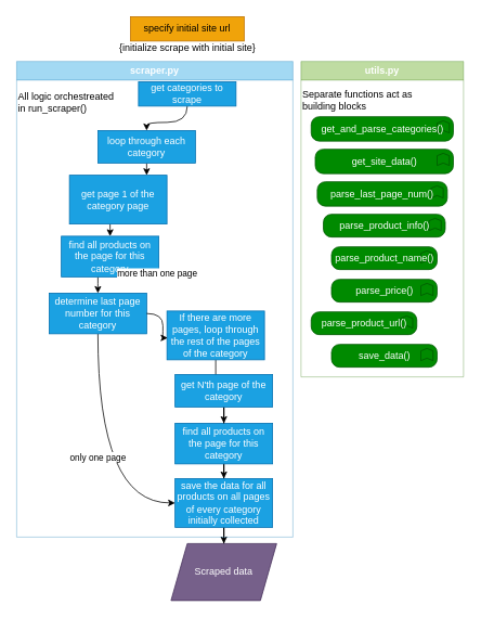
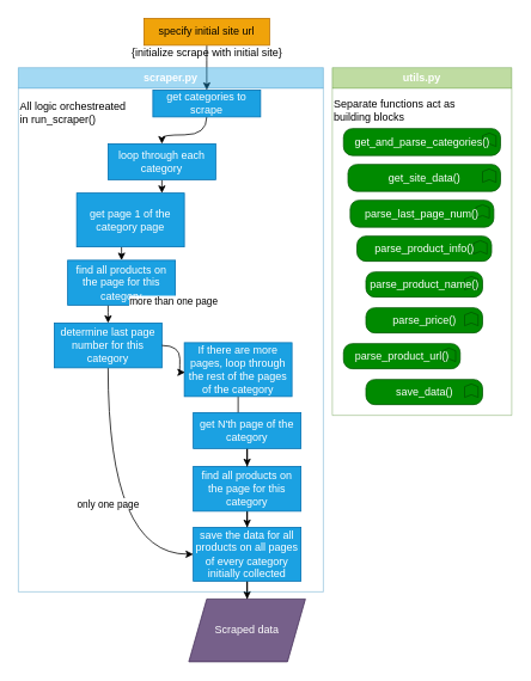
  <mxCell id="0" />
  <mxCell id="1" parent="0" />
  <mxCell id="2" style="edgeStyle=orthogonalEdgeStyle;rounded=0;orthogonalLoop=1;jettySize=auto;html=1;curved=1;exitX=0.5;exitY=1;exitDx=0;exitDy=0;" parent="1" source="3" target="5" edge="1"><mxGeometry relative="1" as="geometry"><Array as="points"><mxPoint x="230" y="150" /><mxPoint x="180" y="150" /></Array></mxGeometry></mxCell>
  <mxCell id="3" value="get categories to scrape" style="rounded=0;whiteSpace=wrap;html=1;fillColor=#1ba1e2;fontColor=#ffffff;strokeColor=#006EAF;" parent="1" vertex="1"><mxGeometry x="170" y="100" width="120" height="30" as="geometry" /></mxCell>
  <mxCell id="4" style="edgeStyle=orthogonalEdgeStyle;rounded=0;orthogonalLoop=1;jettySize=auto;html=1;curved=1;" parent="1" source="5" target="7" edge="1"><mxGeometry relative="1" as="geometry"><Array as="points"><mxPoint x="180" y="230" /><mxPoint x="155" y="230" /></Array></mxGeometry></mxCell>
  <mxCell id="5" value="loop through each category" style="rounded=0;whiteSpace=wrap;html=1;fillColor=#1ba1e2;fontColor=#ffffff;strokeColor=#006EAF;" parent="1" vertex="1"><mxGeometry x="120" y="160" width="120" height="40" as="geometry" /></mxCell>
  <mxCell id="6" style="edgeStyle=orthogonalEdgeStyle;rounded=0;orthogonalLoop=1;jettySize=auto;html=1;entryX=0.5;entryY=0;entryDx=0;entryDy=0;curved=1;" parent="1" source="7" target="23" edge="1"><mxGeometry relative="1" as="geometry"><Array as="points"><mxPoint x="135" y="280" /><mxPoint x="135" y="280" /></Array></mxGeometry></mxCell>
  <mxCell id="7" value="get page 1 of the category page" style="rounded=0;whiteSpace=wrap;html=1;fillColor=#1ba1e2;fontColor=#ffffff;strokeColor=#006EAF;" parent="1" vertex="1"><mxGeometry x="85" y="215" width="120" height="60" as="geometry" /></mxCell>
  <mxCell id="8" style="edgeStyle=orthogonalEdgeStyle;rounded=0;orthogonalLoop=1;jettySize=auto;html=1;entryX=0.5;entryY=0;entryDx=0;entryDy=0;" parent="1" source="9" target="11" edge="1"><mxGeometry relative="1" as="geometry" /></mxCell>
  <mxCell id="9" value="find all products on the page for this category" style="rounded=0;whiteSpace=wrap;html=1;fillColor=#1ba1e2;fontColor=#ffffff;strokeColor=#006EAF;" parent="1" vertex="1"><mxGeometry x="215" y="520" width="120" height="50" as="geometry" /></mxCell>
  <mxCell id="10" style="edgeStyle=orthogonalEdgeStyle;rounded=0;orthogonalLoop=1;jettySize=auto;html=1;" parent="1" source="11" target="15" edge="1"><mxGeometry relative="1" as="geometry" /></mxCell>
  <mxCell id="11" value="save the data for all products on all pages of every category initially collected" style="rounded=0;whiteSpace=wrap;html=1;fillColor=#1ba1e2;fontColor=#ffffff;strokeColor=#006EAF;" parent="1" vertex="1"><mxGeometry x="215" y="588" width="120" height="60" as="geometry" /></mxCell>
+ <mxCell id="12" style="edgeStyle=orthogonalEdgeStyle;rounded=0;orthogonalLoop=1;jettySize=auto;html=1;entryX=0.5;entryY=0;entryDx=0;entryDy=0;curved=1;" parent="1" source="13" target="3" edge="1"><mxGeometry relative="1" as="geometry" /></mxCell>
  <mxCell id="13" value="specify initial site url" style="html=1;align=center;verticalAlign=middle;rounded=0;absoluteArcSize=1;arcSize=10;dashed=0;whiteSpace=wrap;fillColor=#f0a30a;fontColor=#000000;strokeColor=#BD7000;" parent="1" vertex="1"><mxGeometry x="160" y="20" width="140" height="30" as="geometry" /></mxCell>
  <mxCell id="14" value="{initialize scrape with initial site}" style="text;verticalAlign=middle;align=center;html=1;" parent="13" vertex="1"><mxGeometry y="30" width="140" height="15" as="geometry" /></mxCell>
  <mxCell id="15" value="Scraped data" style="shape=parallelogram;perimeter=parallelogramPerimeter;whiteSpace=wrap;html=1;fixedSize=1;fillColor=#76608a;fontColor=#ffffff;strokeColor=#432D57;" parent="1" vertex="1"><mxGeometry x="210" y="668" width="130" height="70" as="geometry" /></mxCell>
  <mxCell id="16" value="only one page" style="edgeStyle=orthogonalEdgeStyle;rounded=0;orthogonalLoop=1;jettySize=auto;html=1;curved=1;entryX=0;entryY=0.5;entryDx=0;entryDy=0;" parent="1" source="17" target="11" edge="1"><mxGeometry relative="1" as="geometry"><Array as="points"><mxPoint x="120" y="618" /></Array></mxGeometry></mxCell>
  <mxCell id="17" value="determine last page number for this category" style="rounded=0;whiteSpace=wrap;html=1;fillColor=#1ba1e2;fontColor=#ffffff;strokeColor=#006EAF;" parent="1" vertex="1"><mxGeometry x="60" y="360" width="120" height="50" as="geometry" /></mxCell>
  <mxCell id="18" style="edgeStyle=orthogonalEdgeStyle;rounded=0;orthogonalLoop=1;jettySize=auto;html=1;entryX=0.5;entryY=0;entryDx=0;entryDy=0;" parent="1" source="19" target="21" edge="1"><mxGeometry relative="1" as="geometry" /></mxCell>
  <mxCell id="19" value="If there are more pages, loop through the rest of the pages of the category" style="rounded=0;whiteSpace=wrap;html=1;fillColor=#1ba1e2;fontColor=#ffffff;strokeColor=#006EAF;" parent="1" vertex="1"><mxGeometry x="205" y="382" width="120" height="60" as="geometry" /></mxCell>
  <mxCell id="20" style="edgeStyle=orthogonalEdgeStyle;rounded=0;orthogonalLoop=1;jettySize=auto;html=1;entryX=0.5;entryY=0;entryDx=0;entryDy=0;" parent="1" source="21" target="9" edge="1"><mxGeometry relative="1" as="geometry" /></mxCell>
  <mxCell id="21" value="get N'th page of the category" style="rounded=0;whiteSpace=wrap;html=1;fillColor=#1ba1e2;fontColor=#ffffff;strokeColor=#006EAF;" parent="1" vertex="1"><mxGeometry x="215" y="460" width="120" height="40" as="geometry" /></mxCell>
  <mxCell id="22" style="edgeStyle=orthogonalEdgeStyle;rounded=0;orthogonalLoop=1;jettySize=auto;html=1;curved=1;" parent="1" source="23" target="17" edge="1"><mxGeometry relative="1" as="geometry"><Array as="points"><mxPoint x="120" y="350" /><mxPoint x="120" y="350" /></Array></mxGeometry></mxCell>
  <mxCell id="23" value="find all products on the page for this category" style="rounded=0;whiteSpace=wrap;html=1;fillColor=#1ba1e2;fontColor=#ffffff;strokeColor=#006EAF;" parent="1" vertex="1"><mxGeometry x="75" y="290" width="120" height="50" as="geometry" /></mxCell>
  <mxCell id="24" value="more than one page" style="edgeStyle=orthogonalEdgeStyle;rounded=0;orthogonalLoop=1;jettySize=auto;html=1;entryX=0.007;entryY=0.55;entryDx=0;entryDy=0;entryPerimeter=0;curved=1;" parent="1" source="17" target="19" edge="1"><mxGeometry x="-0.392" y="34" relative="1" as="geometry"><mxPoint x="-4" y="-15" as="offset" /></mxGeometry></mxCell>
  <mxCell id="25" value="scraper.py" style="swimlane;whiteSpace=wrap;html=1;collapsible=0;fillColor=#1ba1e2;fontColor=#ffffff;strokeColor=#006EAF;opacity=40;" parent="1" vertex="1"><mxGeometry x="20" y="75" width="340" height="585" as="geometry"><mxRectangle x="-30" y="470" width="140" height="30" as="alternateBounds" /></mxGeometry></mxCell>
  <mxCell id="26" value="All logic orchestreated&amp;nbsp;&lt;div&gt;in run_scraper()&lt;/div&gt;" style="text;html=1;align=left;verticalAlign=middle;resizable=0;points=[];autosize=1;strokeColor=none;fillColor=none;" parent="25" vertex="1"><mxGeometry y="30" width="140" height="40" as="geometry" /></mxCell>
  <mxCell id="27" value="utils.py" style="swimlane;whiteSpace=wrap;html=1;collapsible=0;fillColor=#60a917;fontColor=#ffffff;strokeColor=#2D7600;opacity=40;" parent="1" vertex="1"><mxGeometry x="370" y="75" width="200" height="388" as="geometry"><mxRectangle x="-30" y="470" width="140" height="30" as="alternateBounds" /></mxGeometry></mxCell>
  <mxCell id="28" value="&lt;div style=&quot;text-align: left;&quot;&gt;&lt;span style=&quot;background-color: initial;&quot;&gt;get_and_parse_categories()&lt;/span&gt;&lt;/div&gt;" style="html=1;outlineConnect=0;whiteSpace=wrap;fillColor=#008a00;shape=mxgraph.archimate3.application;appType=func;archiType=rounded;fontColor=#ffffff;strokeColor=#005700;" parent="27" vertex="1"><mxGeometry x="12.5" y="68" width="175" height="30" as="geometry" /></mxCell>
  <mxCell id="29" value="&lt;span style=&quot;text-align: left;&quot;&gt;get_site_data()&lt;/span&gt;" style="html=1;outlineConnect=0;whiteSpace=wrap;fillColor=#008a00;shape=mxgraph.archimate3.application;appType=func;archiType=rounded;fontColor=#ffffff;strokeColor=#005700;" parent="27" vertex="1"><mxGeometry x="17.5" y="108" width="170" height="30" as="geometry" /></mxCell>
  <mxCell id="30" value="&lt;div style=&quot;text-align: left;&quot;&gt;&lt;span style=&quot;background-color: initial;&quot;&gt;parse_last_page_num()&lt;/span&gt;&lt;/div&gt;" style="html=1;outlineConnect=0;whiteSpace=wrap;fillColor=#008a00;shape=mxgraph.archimate3.application;appType=func;archiType=rounded;fontColor=#ffffff;strokeColor=#005700;" parent="27" vertex="1"><mxGeometry x="20" y="148" width="160" height="30" as="geometry" /></mxCell>
  <mxCell id="31" value="&lt;div style=&quot;text-align: left;&quot;&gt;&lt;span style=&quot;background-color: initial;&quot;&gt;parse_product_info()&lt;/span&gt;&lt;/div&gt;" style="html=1;outlineConnect=0;whiteSpace=wrap;fillColor=#008a00;shape=mxgraph.archimate3.application;appType=func;archiType=rounded;fontColor=#ffffff;strokeColor=#005700;" parent="27" vertex="1"><mxGeometry x="27.5" y="188" width="150" height="28" as="geometry" /></mxCell>
  <mxCell id="32" value="&lt;div style=&quot;text-align: left;&quot;&gt;&lt;span style=&quot;background-color: initial;&quot;&gt;parse_product_name()&lt;/span&gt;&lt;/div&gt;" style="html=1;outlineConnect=0;whiteSpace=wrap;fillColor=#008a00;shape=mxgraph.archimate3.application;appType=func;archiType=rounded;fontColor=#ffffff;strokeColor=#005700;" parent="27" vertex="1"><mxGeometry x="37.5" y="228" width="130" height="28" as="geometry" /></mxCell>
  <mxCell id="33" value="&lt;div style=&quot;text-align: left;&quot;&gt;&lt;span style=&quot;background-color: initial;&quot;&gt;parse_price()&lt;/span&gt;&lt;/div&gt;" style="html=1;outlineConnect=0;whiteSpace=wrap;fillColor=#008a00;shape=mxgraph.archimate3.application;appType=func;archiType=rounded;fontColor=#ffffff;strokeColor=#005700;" parent="27" vertex="1"><mxGeometry x="37.5" y="268" width="130" height="28" as="geometry" /></mxCell>
  <mxCell id="34" value="&lt;div style=&quot;text-align: left;&quot;&gt;&lt;span style=&quot;background-color: initial;&quot;&gt;parse_product_url()&lt;/span&gt;&lt;/div&gt;" style="html=1;outlineConnect=0;whiteSpace=wrap;fillColor=#008a00;shape=mxgraph.archimate3.application;appType=func;archiType=rounded;fontColor=#ffffff;strokeColor=#005700;" parent="27" vertex="1"><mxGeometry x="12.5" y="308" width="130" height="28" as="geometry" /></mxCell>
  <mxCell id="35" value="&lt;div style=&quot;text-align: left;&quot;&gt;&lt;span style=&quot;background-color: initial;&quot;&gt;save_data()&lt;/span&gt;&lt;/div&gt;" style="html=1;outlineConnect=0;whiteSpace=wrap;fillColor=#008a00;shape=mxgraph.archimate3.application;appType=func;archiType=rounded;fontColor=#ffffff;strokeColor=#005700;" parent="27" vertex="1"><mxGeometry x="37.5" y="348" width="130" height="28" as="geometry" /></mxCell>
  <mxCell id="36" value="Separate functions act as &lt;br&gt;building blocks" style="text;html=1;align=left;verticalAlign=middle;resizable=0;points=[];autosize=1;strokeColor=none;fillColor=none;" parent="27" vertex="1"><mxGeometry y="28" width="160" height="40" as="geometry" /></mxCell>
